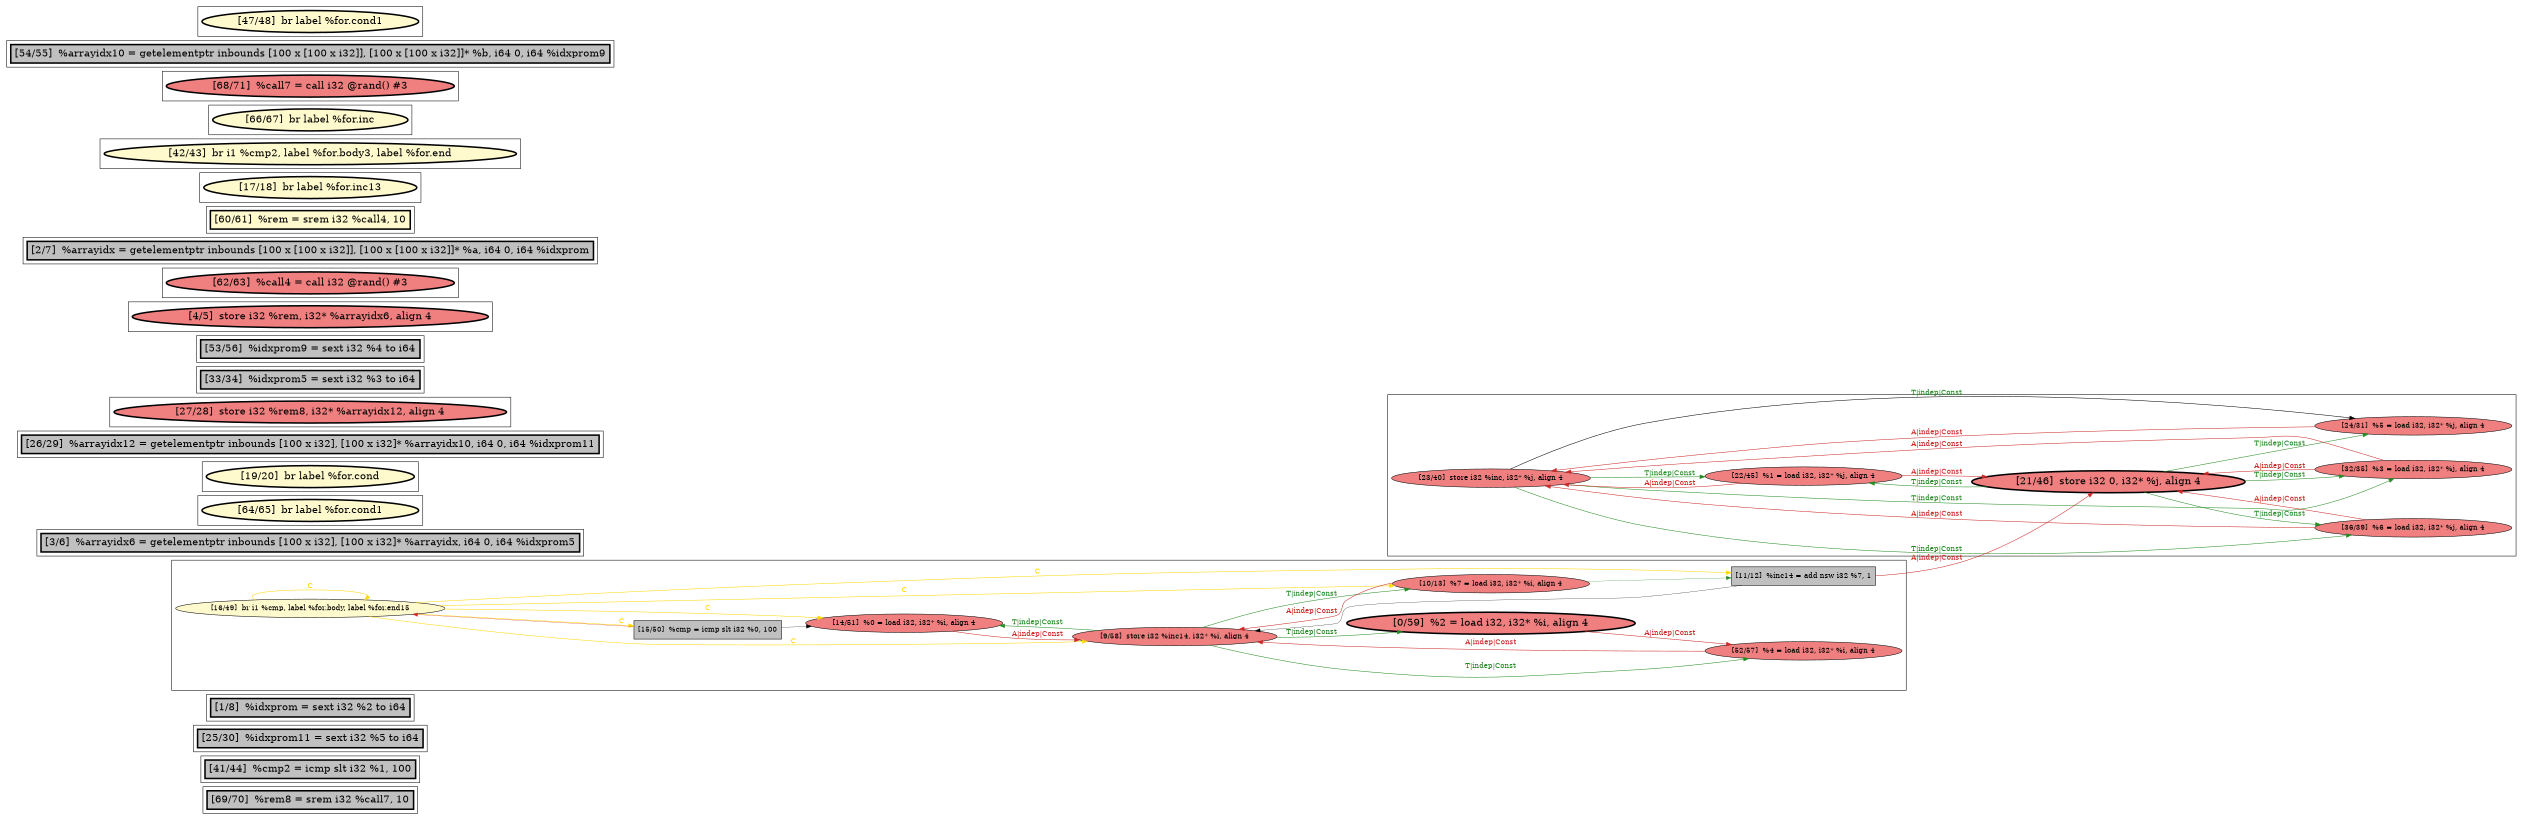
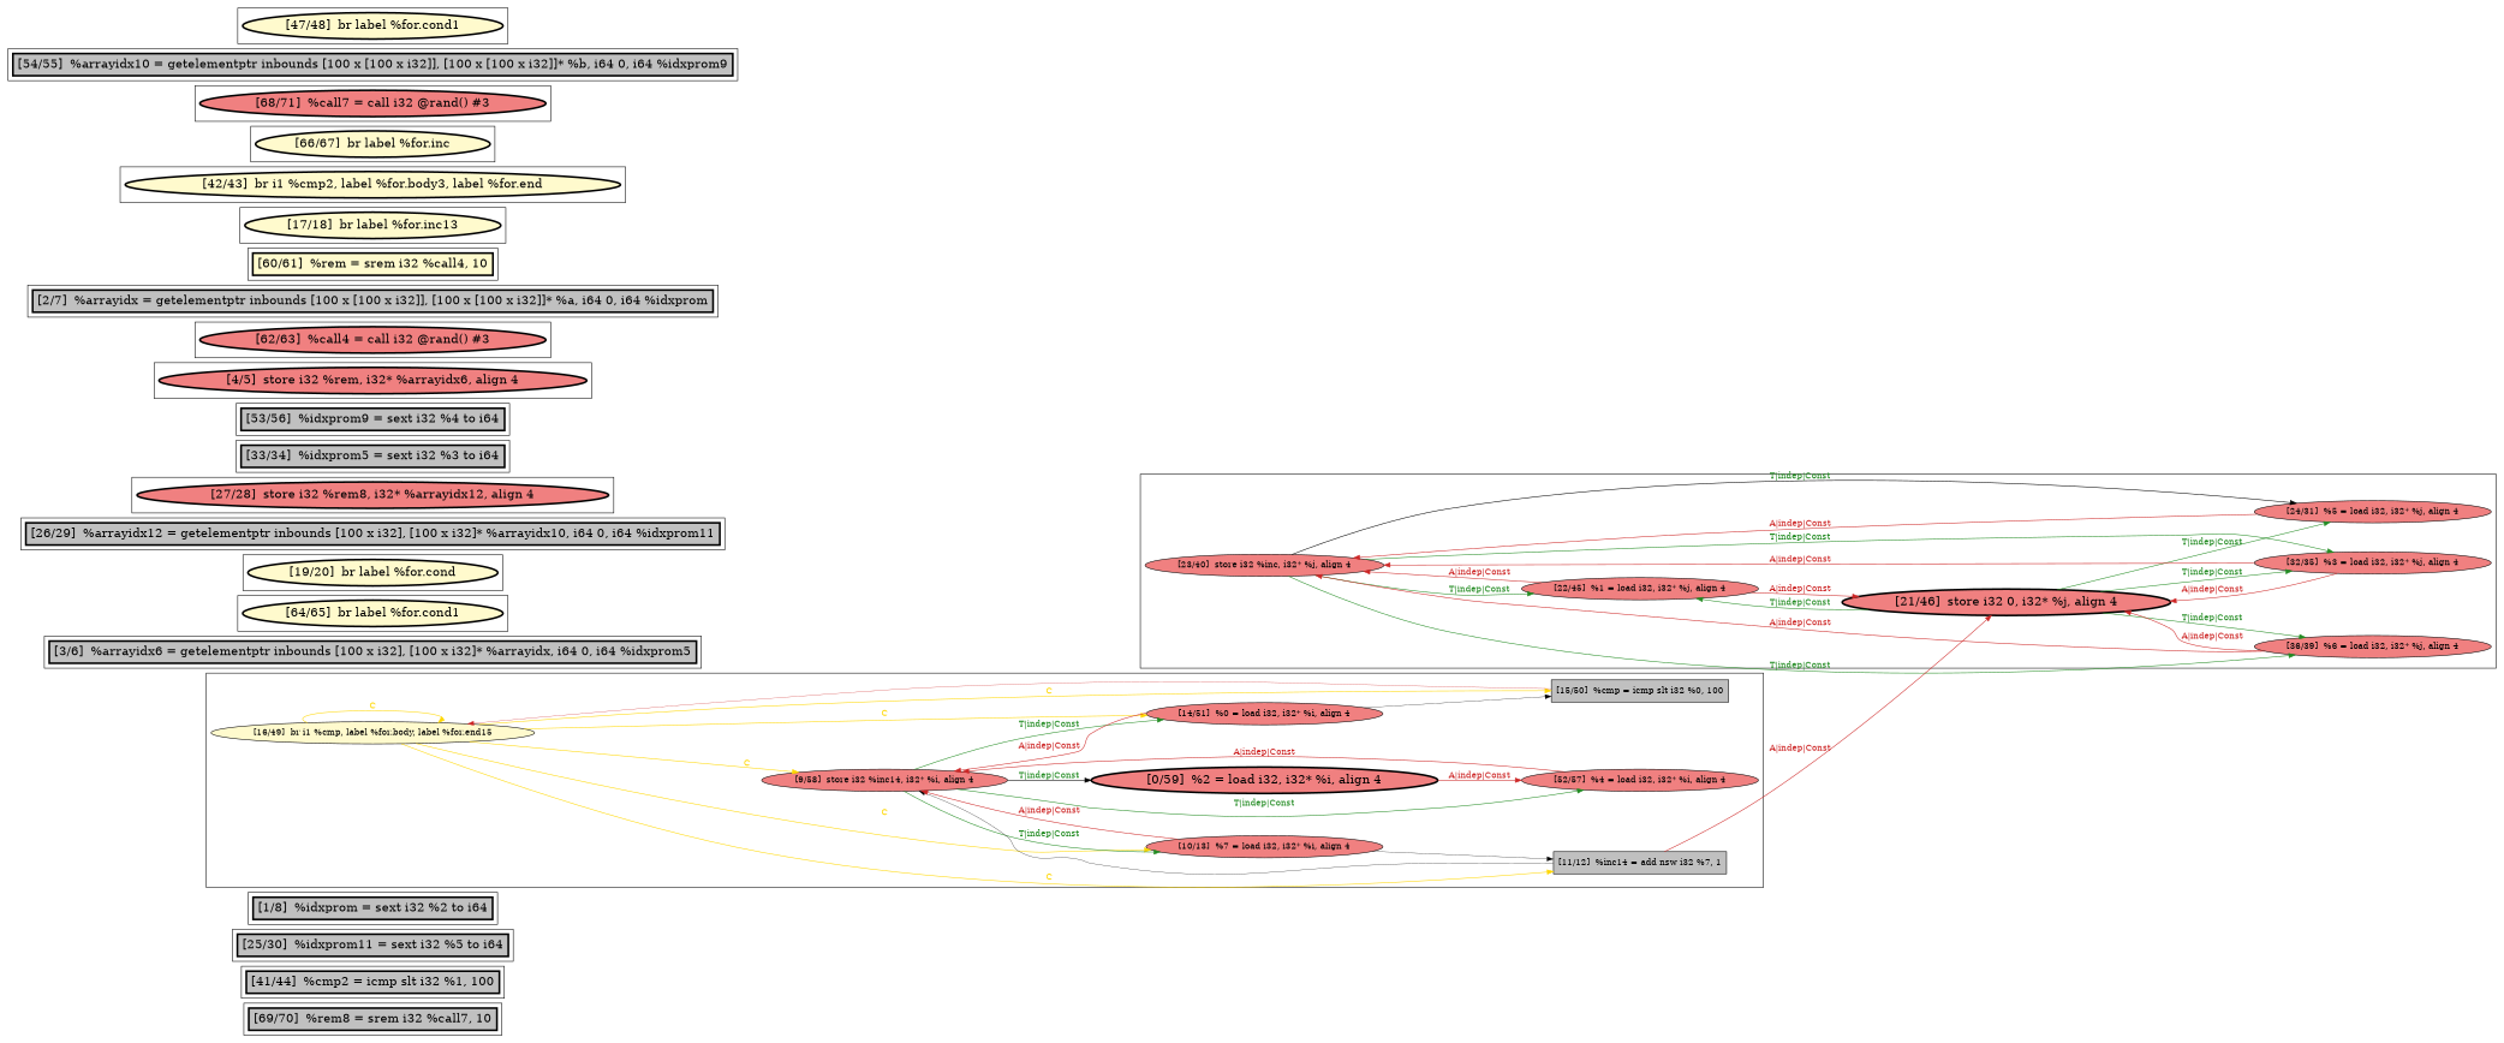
  digraph {
    rankdir=LR
    node [fillcolor=lightcoral fontsize=20 penwidth=3.0 shape=ellipse style=filled]
    edge [color=firebrick3 fontcolor=forestgreen penwidth=1.0 style=solid]
    n1 [fillcolor=grey label="[69/70]  %rem8 = srem i32 %call7, 10" shape=rectangle]
    n2 [fillcolor=grey label="[41/44]  %cmp2 = icmp slt i32 %1, 100" shape=rectangle]
    n3 [fillcolor=grey label="[25/30]  %idxprom11 = sext i32 %5 to i64" shape=rectangle]
    n4 [fillcolor=grey label="[1/8]  %idxprom = sext i32 %2 to i64" shape=rectangle]
    n5 [label="[23/40]  store i32 %inc, i32* %j, align 4" fontsize="" penwidth=""]
    n6 [label="[22/45]  %1 = load i32, i32* %j, align 4" fontsize="" penwidth=""]
    n7 [label="[21/46]  store i32 0, i32* %j, align 4"]
    n8 [label="[36/39]  %6 = load i32, i32* %j, align 4" fontsize="" penwidth=""]
    n9 [label="[24/31]  %5 = load i32, i32* %j, align 4" fontsize="" penwidth=""]
    n10 [label="[32/35]  %3 = load i32, i32* %j, align 4" fontsize="" penwidth=""]
    n11 [fillcolor=grey label="[3/6]  %arrayidx6 = getelementptr inbounds [100 x i32], [100 x i32]* %arrayidx, i64 0, i64 %idxprom5" shape=rectangle]
    n12 [fillcolor=lemonchiffon label="[64/65]  br label %for.cond1"]
    n13 [fillcolor=lemonchiffon label="[19/20]  br label %for.cond"]
    n14 [fillcolor=grey label="[26/29]  %arrayidx12 = getelementptr inbounds [100 x i32], [100 x i32]* %arrayidx10, i64 0, i64 %idxprom11" shape=rectangle]
    n15 [label="[27/28]  store i32 %rem8, i32* %arrayidx12, align 4"]
    n16 [fillcolor=grey label="[33/34]  %idxprom5 = sext i32 %3 to i64" shape=rectangle]
    n17 [fillcolor=grey label="[53/56]  %idxprom9 = sext i32 %4 to i64" shape=rectangle]
    n18 [label="[4/5]  store i32 %rem, i32* %arrayidx6, align 4"]
    n19 [label="[62/63]  %call4 = call i32 @rand() #3"]
    n20 [fillcolor=grey label="[2/7]  %arrayidx = getelementptr inbounds [100 x [100 x i32]], [100 x [100 x i32]]* %a, i64 0, i64 %idxprom" shape=rectangle]
    n21 [fillcolor=lemonchiffon label="[60/61]  %rem = srem i32 %call4, 10" shape=rectangle]
    n22 [fillcolor=lemonchiffon label="[17/18]  br label %for.inc13"]
    n23 [fillcolor=lemonchiffon label="[42/43]  br i1 %cmp2, label %for.body3, label %for.end"]
    n24 [fillcolor=lemonchiffon label="[66/67]  br label %for.inc"]
    n25 [label="[68/71]  %call7 = call i32 @rand() #3"]
    n26 [fillcolor=lemonchiffon label="[16/49]  br i1 %cmp, label %for.body, label %for.end15" fontsize="" penwidth=""]
    n27 [fillcolor=grey label="[15/50]  %cmp = icmp slt i32 %0, 100" shape=rectangle fontsize="" penwidth=""]
    n28 [label="[9/58]  store i32 %inc14, i32* %i, align 4" fontsize="" penwidth=""]
    n29 [label="[14/51]  %0 = load i32, i32* %i, align 4" fontsize="" penwidth=""]
    n30 [fillcolor=grey label="[11/12]  %inc14 = add nsw i32 %7, 1" shape=rectangle fontsize="" penwidth=""]
    n31 [label="[10/13]  %7 = load i32, i32* %i, align 4" fontsize="" penwidth=""]
    n32 [label="[52/57]  %4 = load i32, i32* %i, align 4" fontsize="" penwidth=""]
    n33 [label="[0/59]  %2 = load i32, i32* %i, align 4"]
    n34 [fillcolor=grey label="[54/55]  %arrayidx10 = getelementptr inbounds [100 x [100 x i32]], [100 x [100 x i32]]* %b, i64 0, i64 %idxprom9" shape=rectangle]
    n35 [fillcolor=lemonchiffon label="[47/48]  br label %for.cond1"]
    subgraph cluster_1 {
      n1
    }
    subgraph cluster_2 {
      n2
    }
    subgraph cluster_3 {
      n3
    }
    subgraph cluster_4 {
      n4
    }
    subgraph cluster_5 {
      n5
      n6
      n7
      n8
      n9
      n10
    }
    subgraph cluster_6 {
      n11
    }
    subgraph cluster_7 {
      n12
    }
    subgraph cluster_8 {
      n13
    }
    subgraph cluster_9 {
      n14
    }
    subgraph cluster_10 {
      n15
    }
    subgraph cluster_11 {
      n16
    }
    subgraph cluster_12 {
      n17
    }
    subgraph cluster_13 {
      n18
    }
    subgraph cluster_14 {
      n19
    }
    subgraph cluster_15 {
      n20
    }
    subgraph cluster_16 {
      n21
    }
    subgraph cluster_17 {
      n22
    }
    subgraph cluster_18 {
      n23
    }
    subgraph cluster_19 {
      n24
    }
    subgraph cluster_20 {
      n25
    }
    subgraph cluster_21 {
      n26
      n27
      n28
      n29
      n30
      n31
      n32
      n33
    }
    subgraph cluster_22 {
      n34
    }
    subgraph cluster_23 {
      n35
    }
    n5 -> n6 [color=forestgreen label="T|indep|Const"]
    n5 -> n8 [color=forestgreen label="T|indep|Const"]
    n5 -> n9 [color=black label="T|indep|Const"]
    n5 -> n10 [color=forestgreen label="T|indep|Const"]
    n6 -> n5 [fontcolor=firebrick3 label="A|indep|Const"]
    n6 -> n7 [fontcolor=firebrick3 label="A|indep|Const"]
    n7 -> n6 [color=forestgreen label="T|indep|Const"]
    n7 -> n8 [color=forestgreen label="T|indep|Const"]
    n7 -> n9 [color=forestgreen label="T|indep|Const"]
    n7 -> n10 [color=forestgreen label="T|indep|Const"]
    n8 -> n5 [fontcolor=firebrick3 label="A|indep|Const"]
    n8 -> n7 [fontcolor=firebrick3 label="A|indep|Const"]
    n9 -> n5 [fontcolor=firebrick3 label="A|indep|Const"]
    n10 -> n5 [fontcolor=firebrick3 label="A|indep|Const"]
    n10 -> n7 [fontcolor=firebrick3 label="A|indep|Const"]
    n26 -> n26 [color=gold fontcolor=gold label=C]
    n26 -> n27 [color=gold fontcolor=gold label=C]
    n26 -> n28 [color=gold fontcolor=gold label=C]
    n26 -> n29 [color=gold fontcolor=gold label=C]
    n26 -> n30 [color=gold fontcolor=gold label=C]
    n26 -> n31 [color=gold fontcolor=gold label=C]
    n27 -> n26 [fontcolor=black penwidth=0.5]
    n28 -> n29 [color=forestgreen label="T|indep|Const"]
    n28 -> n31 [color=forestgreen label="T|indep|Const"]
    n28 -> n32 [color=forestgreen label="T|indep|Const"]
-   n28 -> n33 [color=forestgreen label="T|indep|Const"]
-   n27 -> n29 [color=black fontcolor=black penwidth=0.5]
+   n28 -> n33 [color=black label="T|indep|Const"]
+   n29 -> n27 [color=black fontcolor=black penwidth=0.5]
    n29 -> n28 [fontcolor=firebrick3 label="A|indep|Const"]
    n30 -> n7 [fontcolor=firebrick3 label="A|indep|Const"]
    n30 -> n28 [color=black fontcolor=black penwidth=0.5]
    n31 -> n28 [fontcolor=firebrick3 label="A|indep|Const"]
-   n31 -> n30 [color=forestgreen fontcolor=black penwidth=0.5]
+   n31 -> n30 [color=black fontcolor=black penwidth=0.5]
    n32 -> n28 [fontcolor=firebrick3 label="A|indep|Const"]
    n33 -> n32 [fontcolor=firebrick3 label="A|indep|Const"]
  }
